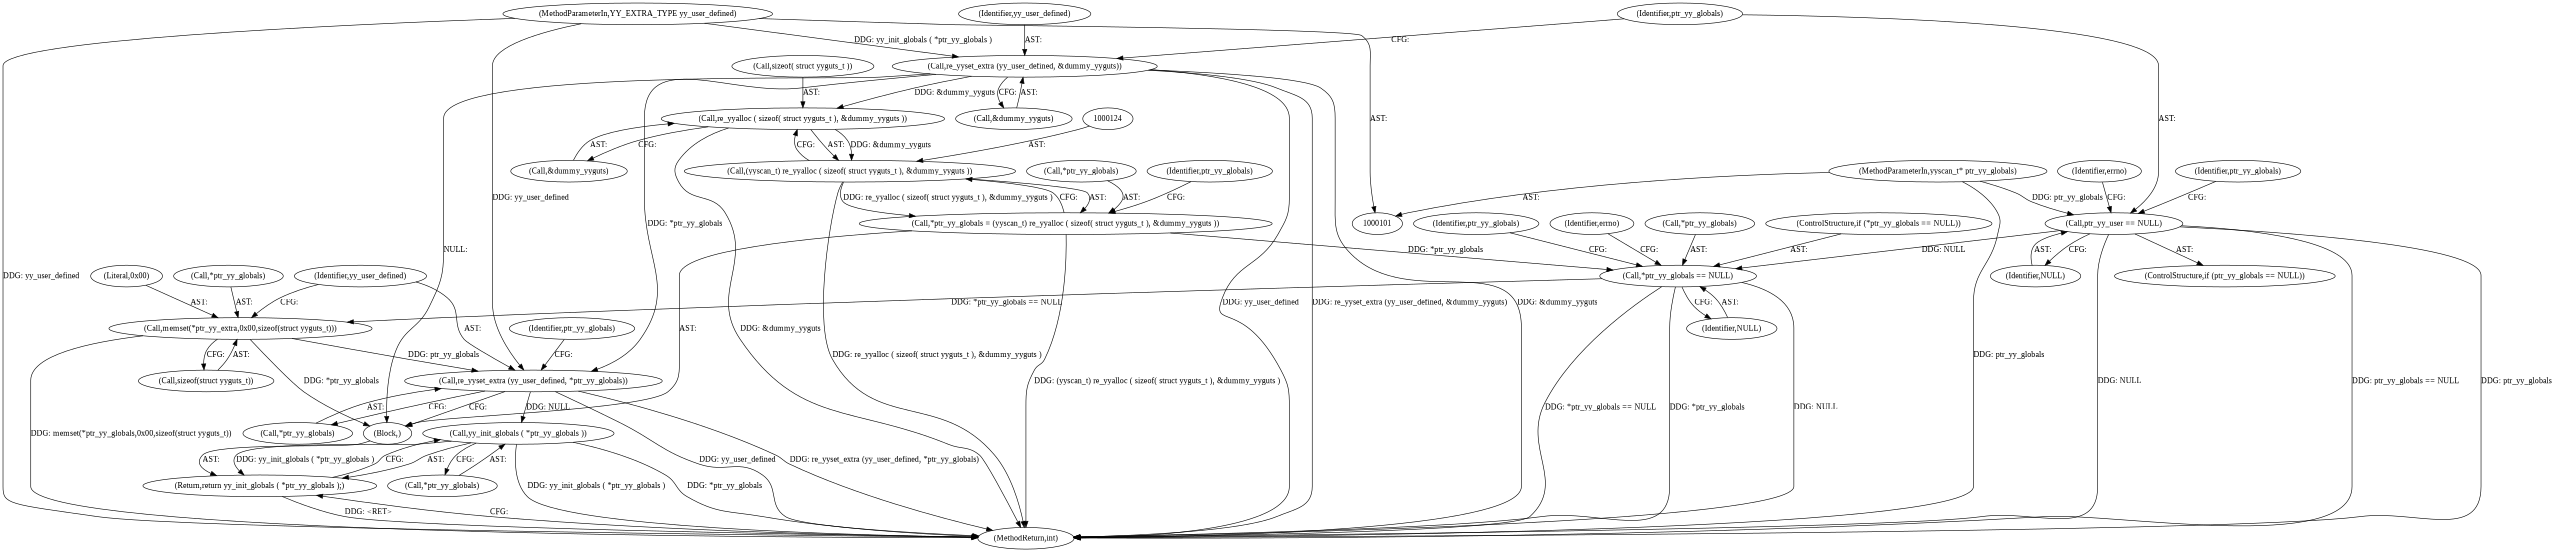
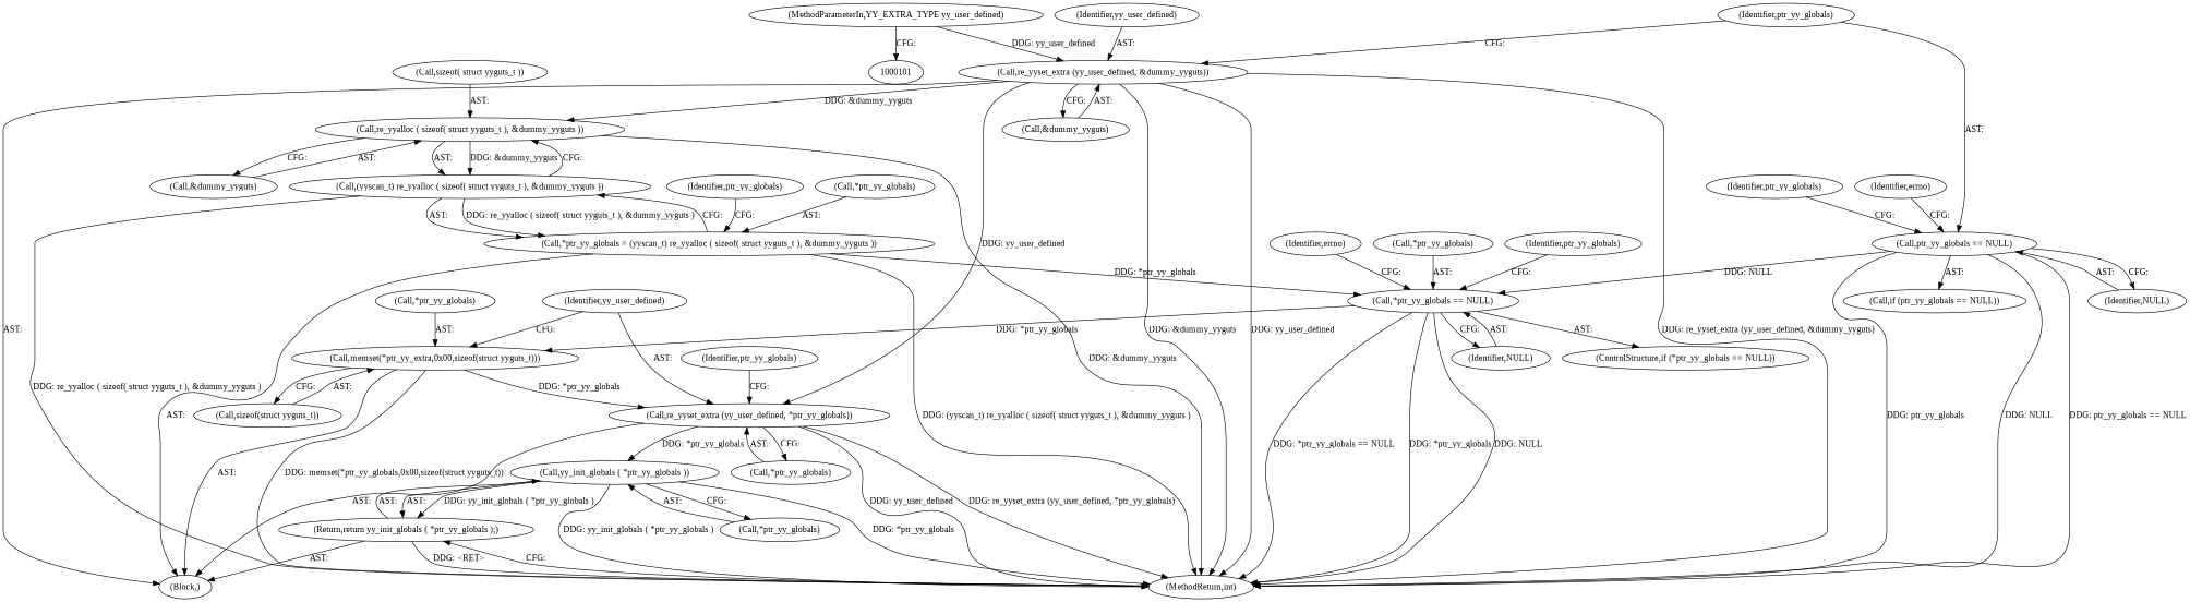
  digraph {
    fontname="Liberation Serif"
    node [fontname="Liberation Serif"]
    edge [fontname="Liberation Serif"]
    n1 [label="(Call,yy_init_globals ( *ptr_yy_globals ))"]
    n2 [label="(Return,return yy_init_globals ( *ptr_yy_globals );)"]
    n3 [label="(MethodReturn,int)"]
    n4 [label="(Call,*ptr_yy_globals)"]
    n5 [label="(Block,)"]
    n6 [label="(Call,re_yyset_extra (yy_user_defined, *ptr_yy_globals))"]
    n7 [label="(Call,*ptr_yy_globals)"]
    n8 [label="(Call,re_yyset_extra (yy_user_defined, &dummy_yyguts))"]
    n9 [label="(Call,re_yyalloc ( sizeof( struct yyguts_t ), &dummy_yyguts ))"]
    n10 [label="(Call,&dummy_yyguts)"]
    n11 [label="(Call,(yyscan_t) re_yyalloc ( sizeof( struct yyguts_t ), &dummy_yyguts ))"]
    n12 [label="(Call,&dummy_yyguts)"]
    n13 [label="(MethodParameterIn,YY_EXTRA_TYPE yy_user_defined)"]
    1000101
    n15 [label="(Call,memset(*ptr_yy_extra,0x00,sizeof(struct yyguts_t)))"]
    n16 [label="(Call,sizeof(struct yyguts_t))"]
    n17 [label="(Call,*ptr_yy_globals == NULL)"]
    n18 [label="(Identifier,NULL)"]
    n19 [label="(ControlStructure,if (*ptr_yy_globals == NULL))"]
    n20 [label="(Call,*ptr_yy_globals = (yyscan_t) re_yyalloc ( sizeof( struct yyguts_t ), &dummy_yyguts ))"]
-   n21 [label="(Call,ptr_yy_user == NULL)"]
-   n22 [label="(ControlStructure,if (ptr_yy_globals == NULL))"]
+   n21 [label="(Call,ptr_yy_globals == NULL)"]
+   n22 [label="(Call,if (ptr_yy_globals == NULL))"]
    n23 [label="(Identifier,NULL)"]
-   n24 [label="(MethodParameterIn,yyscan_t* ptr_yy_globals)"]
    n25 [label="(Identifier,yy_user_defined)"]
    n26 [label="(Call,sizeof( struct yyguts_t ))"]
    n27 [label="(Identifier,ptr_yy_globals)"]
    n28 [label="(Identifier,ptr_yy_globals)"]
    n29 [label="(Identifier,ptr_yy_globals)"]
    n30 [label="(Identifier,yy_user_defined)"]
-   n31 [label="(Literal,0x00)"]
    n32 [label="(Call,*ptr_yy_globals)"]
    n33 [label="(Identifier,errno)"]
    n34 [label="(Call,*ptr_yy_globals)"]
    n35 [label="(Identifier,errno)"]
    n36 [label="(Call,*ptr_yy_globals)"]
    n37 [label="(Identifier,ptr_yy_globals)"]
    n38 [label="(Identifier,ptr_yy_globals)"]
-   1000124
    n1 -> n2 [label="AST: "]
    n1 -> n2 [label="DDG: yy_init_globals ( *ptr_yy_globals )"]
    n1 -> n3 [label="DDG: yy_init_globals ( *ptr_yy_globals )"]
    n1 -> n3 [label="DDG: *ptr_yy_globals"]
    n1 -> n4 [label="CFG: "]
-   n2 -> n1 [label="CFG: "]
+   n2 -> n1 [label="AST: "]
    n2 -> n3 [label="DDG: <RET>"]
-   n5 -> n2 [label="AST: "]
+   n2 -> n5 [label="AST: "]
    n3 -> n2 [label="CFG: "]
    n4 -> n1 [label="AST: "]
-   n6 -> n1 [label="DDG: NULL"]
+   n6 -> n1 [label="DDG: *ptr_yy_globals"]
    n6 -> n3 [label="DDG: yy_user_defined"]
    n6 -> n3 [label="DDG: re_yyset_extra (yy_user_defined, *ptr_yy_globals)"]
-   n6 -> n5 [label="CFG: "]
+   n6 -> n5 [label="AST: "]
    n6 -> n7 [label="CFG: "]
    n7 -> n6 [label="AST: "]
    n8 -> n3 [label="DDG: &dummy_yyguts"]
    n8 -> n3 [label="DDG: yy_user_defined"]
    n8 -> n3 [label="DDG: re_yyset_extra (yy_user_defined, &dummy_yyguts)"]
-   n8 -> n5 [label="NULL: "]
-   n8 -> n6 [label="DDG: *ptr_yy_globals"]
+   n8 -> n5 [label="AST: "]
+   n8 -> n6 [label="DDG: yy_user_defined"]
    n8 -> n9 [label="DDG: &dummy_yyguts"]
    n8 -> n10 [label="CFG: "]
    n9 -> n3 [label="DDG: &dummy_yyguts"]
    n9 -> n11 [label="AST: "]
    n9 -> n11 [label="DDG: &dummy_yyguts"]
    n9 -> n12 [label="CFG: "]
    n10 -> n8 [label="AST: "]
    n11 -> n3 [label="DDG: re_yyalloc ( sizeof( struct yyguts_t ), &dummy_yyguts )"]
    n11 -> n9 [label="CFG: "]
    n11 -> n20 [label="AST: "]
    n11 -> n20 [label="DDG: re_yyalloc ( sizeof( struct yyguts_t ), &dummy_yyguts )"]
    n12 -> n9 [label="AST: "]
-   n13 -> n3 [label="DDG: yy_user_defined"]
-   n13 -> n6 [label="DDG: yy_user_defined"]
-   n13 -> n8 [label="DDG: yy_init_globals ( *ptr_yy_globals )"]
-   n13 -> 1000101 [label="AST: "]
+   n13 -> n8 [label="DDG: yy_user_defined"]
+   n13 -> 1000101 [label="CFG: "]
    n15 -> n3 [label="DDG: memset(*ptr_yy_globals,0x00,sizeof(struct yyguts_t))"]
-   n15 -> n5 [label="DDG: *ptr_yy_globals"]
-   n15 -> n6 [label="DDG: ptr_yy_globals"]
+   n15 -> n5 [label="AST: "]
+   n15 -> n6 [label="DDG: *ptr_yy_globals"]
    n15 -> n16 [label="CFG: "]
    n16 -> n15 [label="AST: "]
    n17 -> n3 [label="DDG: *ptr_yy_globals == NULL"]
    n17 -> n3 [label="DDG: *ptr_yy_globals"]
    n17 -> n3 [label="DDG: NULL"]
-   n17 -> n15 [label="DDG: *ptr_yy_globals == NULL"]
+   n17 -> n15 [label="DDG: *ptr_yy_globals"]
    n17 -> n18 [label="CFG: "]
-   n19 -> n17 [label="AST: "]
+   n17 -> n19 [label="AST: "]
    n18 -> n17 [label="AST: "]
    n20 -> n3 [label="DDG: (yyscan_t) re_yyalloc ( sizeof( struct yyguts_t ), &dummy_yyguts )"]
    n20 -> n5 [label="AST: "]
    n20 -> n11 [label="CFG: "]
    n20 -> n17 [label="DDG: *ptr_yy_globals"]
    n21 -> n3 [label="DDG: ptr_yy_globals"]
    n21 -> n3 [label="DDG: NULL"]
    n21 -> n3 [label="DDG: ptr_yy_globals == NULL"]
    n21 -> n17 [label="DDG: NULL"]
    n21 -> n22 [label="AST: "]
    n21 -> n23 [label="CFG: "]
    n23 -> n21 [label="AST: "]
-   n24 -> n3 [label="DDG: ptr_yy_globals"]
-   n24 -> 1000101 [label="AST: "]
-   n24 -> n21 [label="DDG: ptr_yy_globals"]
    n25 -> n6 [label="AST: "]
    n25 -> n15 [label="CFG: "]
    n26 -> n9 [label="AST: "]
    n27 -> n8 [label="CFG: "]
    n27 -> n21 [label="AST: "]
    n28 -> n6 [label="CFG: "]
    n29 -> n17 [label="CFG: "]
    n30 -> n8 [label="AST: "]
-   n31 -> n15 [label="AST: "]
    n32 -> n20 [label="AST: "]
    n33 -> n17 [label="CFG: "]
    n34 -> n17 [label="AST: "]
    n35 -> n21 [label="CFG: "]
    n36 -> n15 [label="AST: "]
    n37 -> n20 [label="CFG: "]
    n38 -> n21 [label="CFG: "]
-   1000124 -> n11 [label="AST: "]
  }
